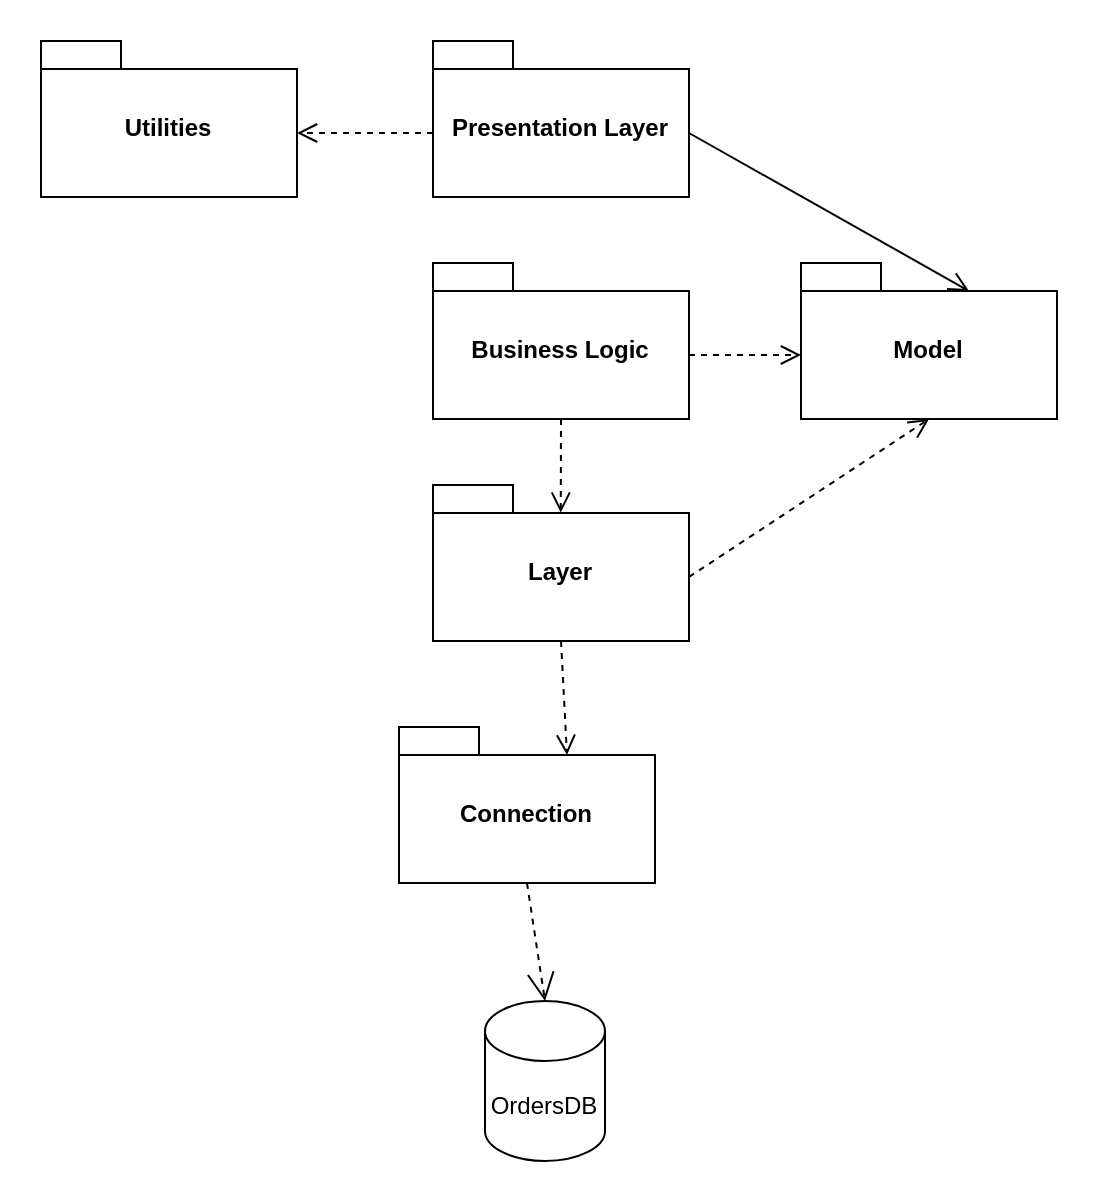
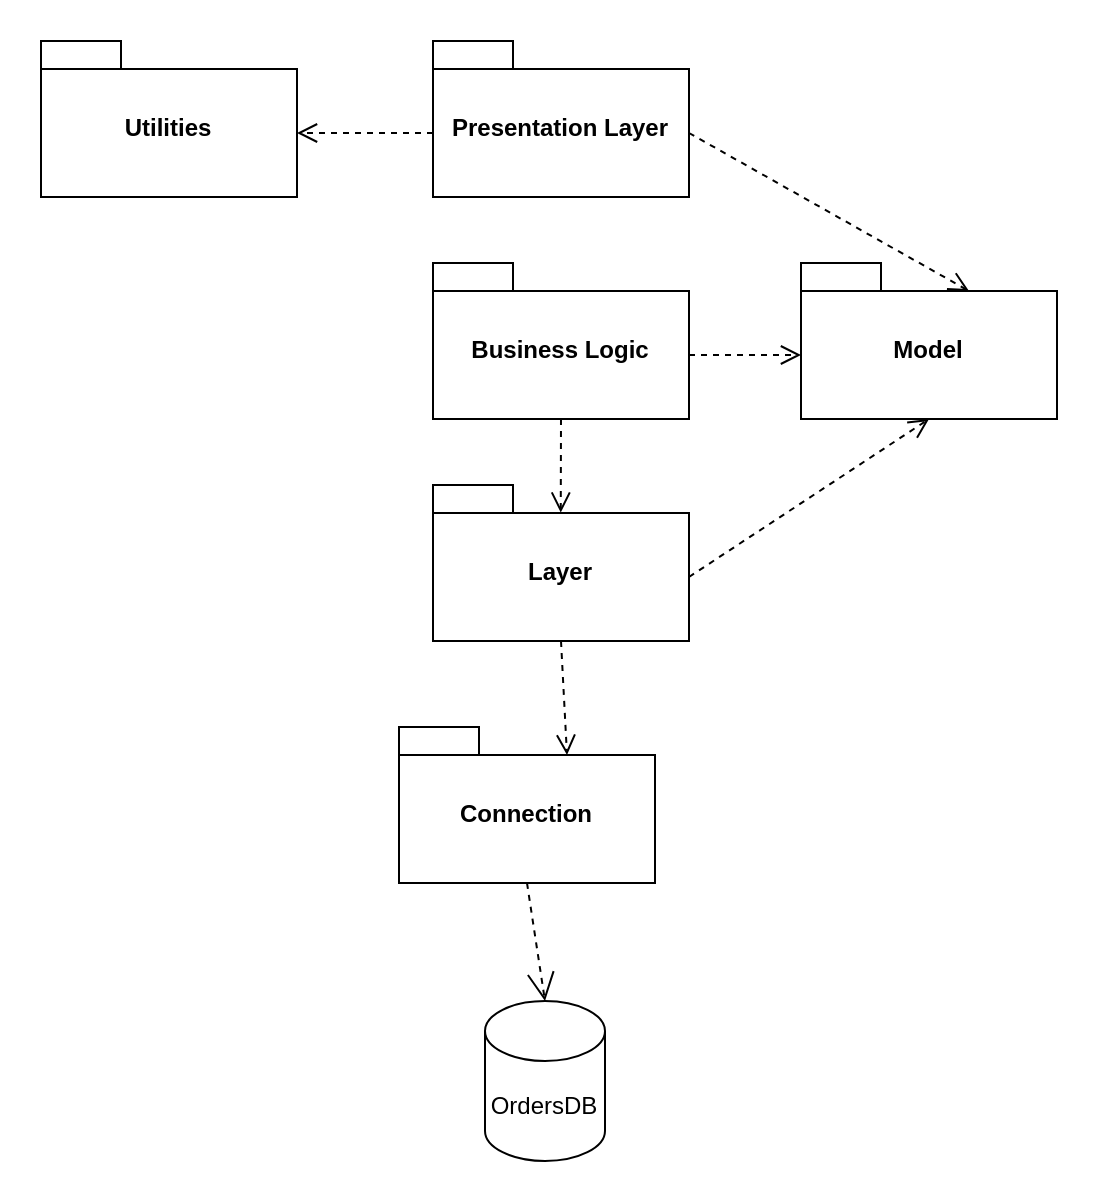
  <mxCell id="0" />
  <mxCell id="1" parent="0" />
  <mxCell id="2" value="Presentation Layer" style="shape=folder;fontStyle=1;spacingTop=10;tabWidth=40;tabHeight=14;tabPosition=left;html=1;whiteSpace=wrap;" parent="1" vertex="1"><mxGeometry x="216" y="20" width="128" height="78" as="geometry" /></mxCell>
  <mxCell id="3" value="Business Logic" style="shape=folder;fontStyle=1;spacingTop=10;tabWidth=40;tabHeight=14;tabPosition=left;html=1;whiteSpace=wrap;" parent="1" vertex="1"><mxGeometry x="216" y="131" width="128" height="78" as="geometry" /></mxCell>
  <mxCell id="4" value="Layer" style="shape=folder;fontStyle=1;spacingTop=10;tabWidth=40;tabHeight=14;tabPosition=left;html=1;whiteSpace=wrap;" parent="1" vertex="1"><mxGeometry x="216" y="242" width="128" height="78" as="geometry" /></mxCell>
  <mxCell id="5" value="Connection" style="shape=folder;fontStyle=1;spacingTop=10;tabWidth=40;tabHeight=14;tabPosition=left;html=1;whiteSpace=wrap;" parent="1" vertex="1"><mxGeometry x="199" y="363" width="128" height="78" as="geometry" /></mxCell>
  <mxCell id="6" value="Model" style="shape=folder;fontStyle=1;spacingTop=10;tabWidth=40;tabHeight=14;tabPosition=left;html=1;whiteSpace=wrap;" parent="1" vertex="1"><mxGeometry x="400" y="131" width="128" height="78" as="geometry" /></mxCell>
  <mxCell id="7" value="Utilities" style="shape=folder;fontStyle=1;spacingTop=10;tabWidth=40;tabHeight=14;tabPosition=left;html=1;whiteSpace=wrap;" parent="1" vertex="1"><mxGeometry x="20" y="20" width="128" height="78" as="geometry" /></mxCell>
  <mxCell id="8" value="" style="html=1;verticalAlign=bottom;endArrow=open;dashed=1;endSize=8;curved=0;rounded=0;fontSize=12;entryX=0;entryY=0;entryDx=128;entryDy=46;entryPerimeter=0;exitX=0;exitY=0;exitDx=0;exitDy=46;exitPerimeter=0;" parent="1" source="2" target="7" edge="1"><mxGeometry relative="1" as="geometry"><mxPoint x="254" y="233" as="sourcePoint" /><mxPoint x="174" y="233" as="targetPoint" /></mxGeometry></mxCell>
  <mxCell id="9" value="" style="html=1;verticalAlign=bottom;endArrow=open;dashed=1;endSize=8;curved=0;rounded=0;fontSize=12;exitX=0.5;exitY=1;exitDx=0;exitDy=0;exitPerimeter=0;entryX=0.499;entryY=0.177;entryDx=0;entryDy=0;entryPerimeter=0;" parent="1" source="3" target="4" edge="1"><mxGeometry relative="1" as="geometry"><mxPoint x="304" y="236" as="sourcePoint" /><mxPoint x="300" y="252" as="targetPoint" /></mxGeometry></mxCell>
  <mxCell id="10" value="" style="html=1;verticalAlign=bottom;endArrow=open;dashed=1;endSize=8;curved=0;rounded=0;fontSize=12;entryX=0;entryY=0;entryDx=0;entryDy=46;entryPerimeter=0;exitX=0;exitY=0;exitDx=128;exitDy=46;exitPerimeter=0;" parent="1" source="3" target="6" edge="1"><mxGeometry relative="1" as="geometry"><mxPoint x="321" y="233" as="sourcePoint" /><mxPoint x="241" y="233" as="targetPoint" /></mxGeometry></mxCell>
  <mxCell id="11" value="" style="html=1;verticalAlign=bottom;endArrow=open;dashed=1;endSize=8;curved=0;rounded=0;fontSize=12;exitX=0;exitY=0;exitDx=128;exitDy=46;exitPerimeter=0;entryX=0.5;entryY=1;entryDx=0;entryDy=0;entryPerimeter=0;" parent="1" source="4" target="6" edge="1"><mxGeometry relative="1" as="geometry"><mxPoint x="321" y="233" as="sourcePoint" /><mxPoint x="241" y="233" as="targetPoint" /></mxGeometry></mxCell>
  <mxCell id="12" value="" style="html=1;verticalAlign=bottom;endArrow=open;dashed=1;endSize=8;curved=0;rounded=0;fontSize=12;entryX=0;entryY=0;entryDx=84;entryDy=14;entryPerimeter=0;exitX=0.5;exitY=1;exitDx=0;exitDy=0;exitPerimeter=0;" parent="1" source="4" target="5" edge="1"><mxGeometry relative="1" as="geometry"><mxPoint x="321" y="233" as="sourcePoint" /><mxPoint x="241" y="233" as="targetPoint" /></mxGeometry></mxCell>
  <mxCell id="13" value="OrdersDB" style="shape=cylinder3;whiteSpace=wrap;html=1;boundedLbl=1;backgroundOutline=1;size=15;" parent="1" vertex="1"><mxGeometry x="242" y="500" width="60" height="80" as="geometry" /></mxCell>
- <mxCell id="14" value="" style="html=1;verticalAlign=bottom;endArrow=open;dashed=0;endSize=8;curved=0;rounded=0;fontSize=12;entryX=0;entryY=0;entryDx=84;entryDy=14;entryPerimeter=0;exitX=0;exitY=0;exitDx=128;exitDy=46;exitPerimeter=0;" parent="1" source="2" target="6" edge="1"><mxGeometry relative="1" as="geometry"><mxPoint x="321" y="183" as="sourcePoint" /><mxPoint x="241" y="183" as="targetPoint" /></mxGeometry></mxCell>
+ <mxCell id="14" value="" style="html=1;verticalAlign=bottom;endArrow=open;dashed=1;endSize=8;curved=0;rounded=0;fontSize=12;entryX=0;entryY=0;entryDx=84;entryDy=14;entryPerimeter=0;exitX=0;exitY=0;exitDx=128;exitDy=46;exitPerimeter=0;" parent="1" source="2" target="6" edge="1"><mxGeometry relative="1" as="geometry"><mxPoint x="321" y="183" as="sourcePoint" /><mxPoint x="241" y="183" as="targetPoint" /></mxGeometry></mxCell>
  <mxCell id="15" value="" style="endArrow=open;endSize=12;dashed=1;html=1;rounded=0;exitX=0.5;exitY=1;exitDx=0;exitDy=0;exitPerimeter=0;entryX=0.5;entryY=0;entryDx=0;entryDy=0;entryPerimeter=0;" edge="1" parent="1" source="5" target="13"><mxGeometry width="160" relative="1" as="geometry"><mxPoint x="134" y="496" as="sourcePoint" /><mxPoint x="294" y="496" as="targetPoint" /></mxGeometry></mxCell>
